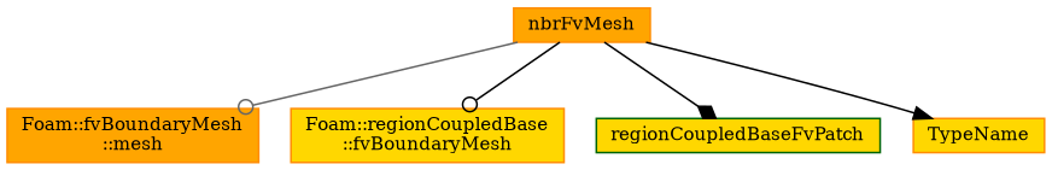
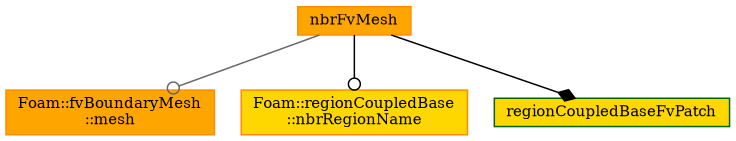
  digraph {
    fontname="DejaVu Serif"
    rankdir=TB
    node [color=darkorange fillcolor=gold fontname="DejaVu Serif" fontsize=10 shape=record style=filled]
    edge [arrowhead=odot color=black fontname="DejaVu Serif" fontsize=10 labelfontname=FreeSans labelfontsize=10 style=solid]
    n1 [fillcolor=orange fontcolor=black height=0.2 label=nbrFvMesh width=0.4]
    n2 [fillcolor=orange height=0.2 label="Foam::fvBoundaryMesh\l::mesh" width=0.4]
-   n3 [height=0.2 label="Foam::regionCoupledBase\l::fvBoundaryMesh" width=0.4]
+   n3 [height=0.2 label="Foam::regionCoupledBase\l::nbrRegionName" width=0.4]
    n4 [color=darkgreen height=0.2 label=regionCoupledBaseFvPatch width=0.4]
-   n5 [height=0.2 label=TypeName width=0.4]
    n1 -> n2 [color=gray40]
    n1 -> n3
    n1 -> n4 [arrowhead=diamond]
-   n1 -> n5 [arrowhead=normal]
  }
